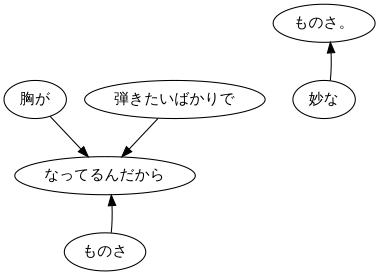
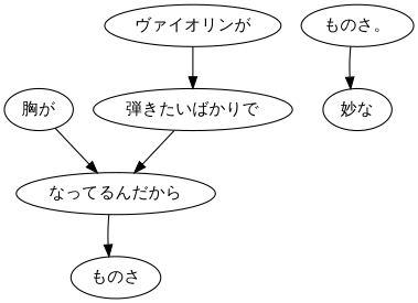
  digraph {
    fontname="Fira Sans"
    node [fontname="Fira Sans"]
    edge [fontname="Fira Sans"]
    n1 [label="弾きたいばかりで"]
    n2 [label="なってるんだから"]
+   n3 [label="ヴァイオリンが"]
    n4 [label="胸が"]
    n5 [label="ものさ"]
    n6 [label="ものさ。"]
    n7 [label="妙な"]
    n1 -> n2
+   n3 -> n1
    n4 -> n2
-   n5 -> n2
-   n7 -> n6
+   n2 -> n5
+   n6 -> n7
  }
